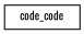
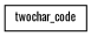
  digraph {
    rankdir=LR
    fontname=Oswald
-   n1 [color=black fillcolor=white fontname=Oswald fontsize=10 height=0.2 label=code_code shape=record style=filled width=0.4]
+   n1 [color=black fillcolor=white fontname=Oswald fontsize=10 height=0.2 label=twochar_code shape=record style=filled width=0.4]
  }
